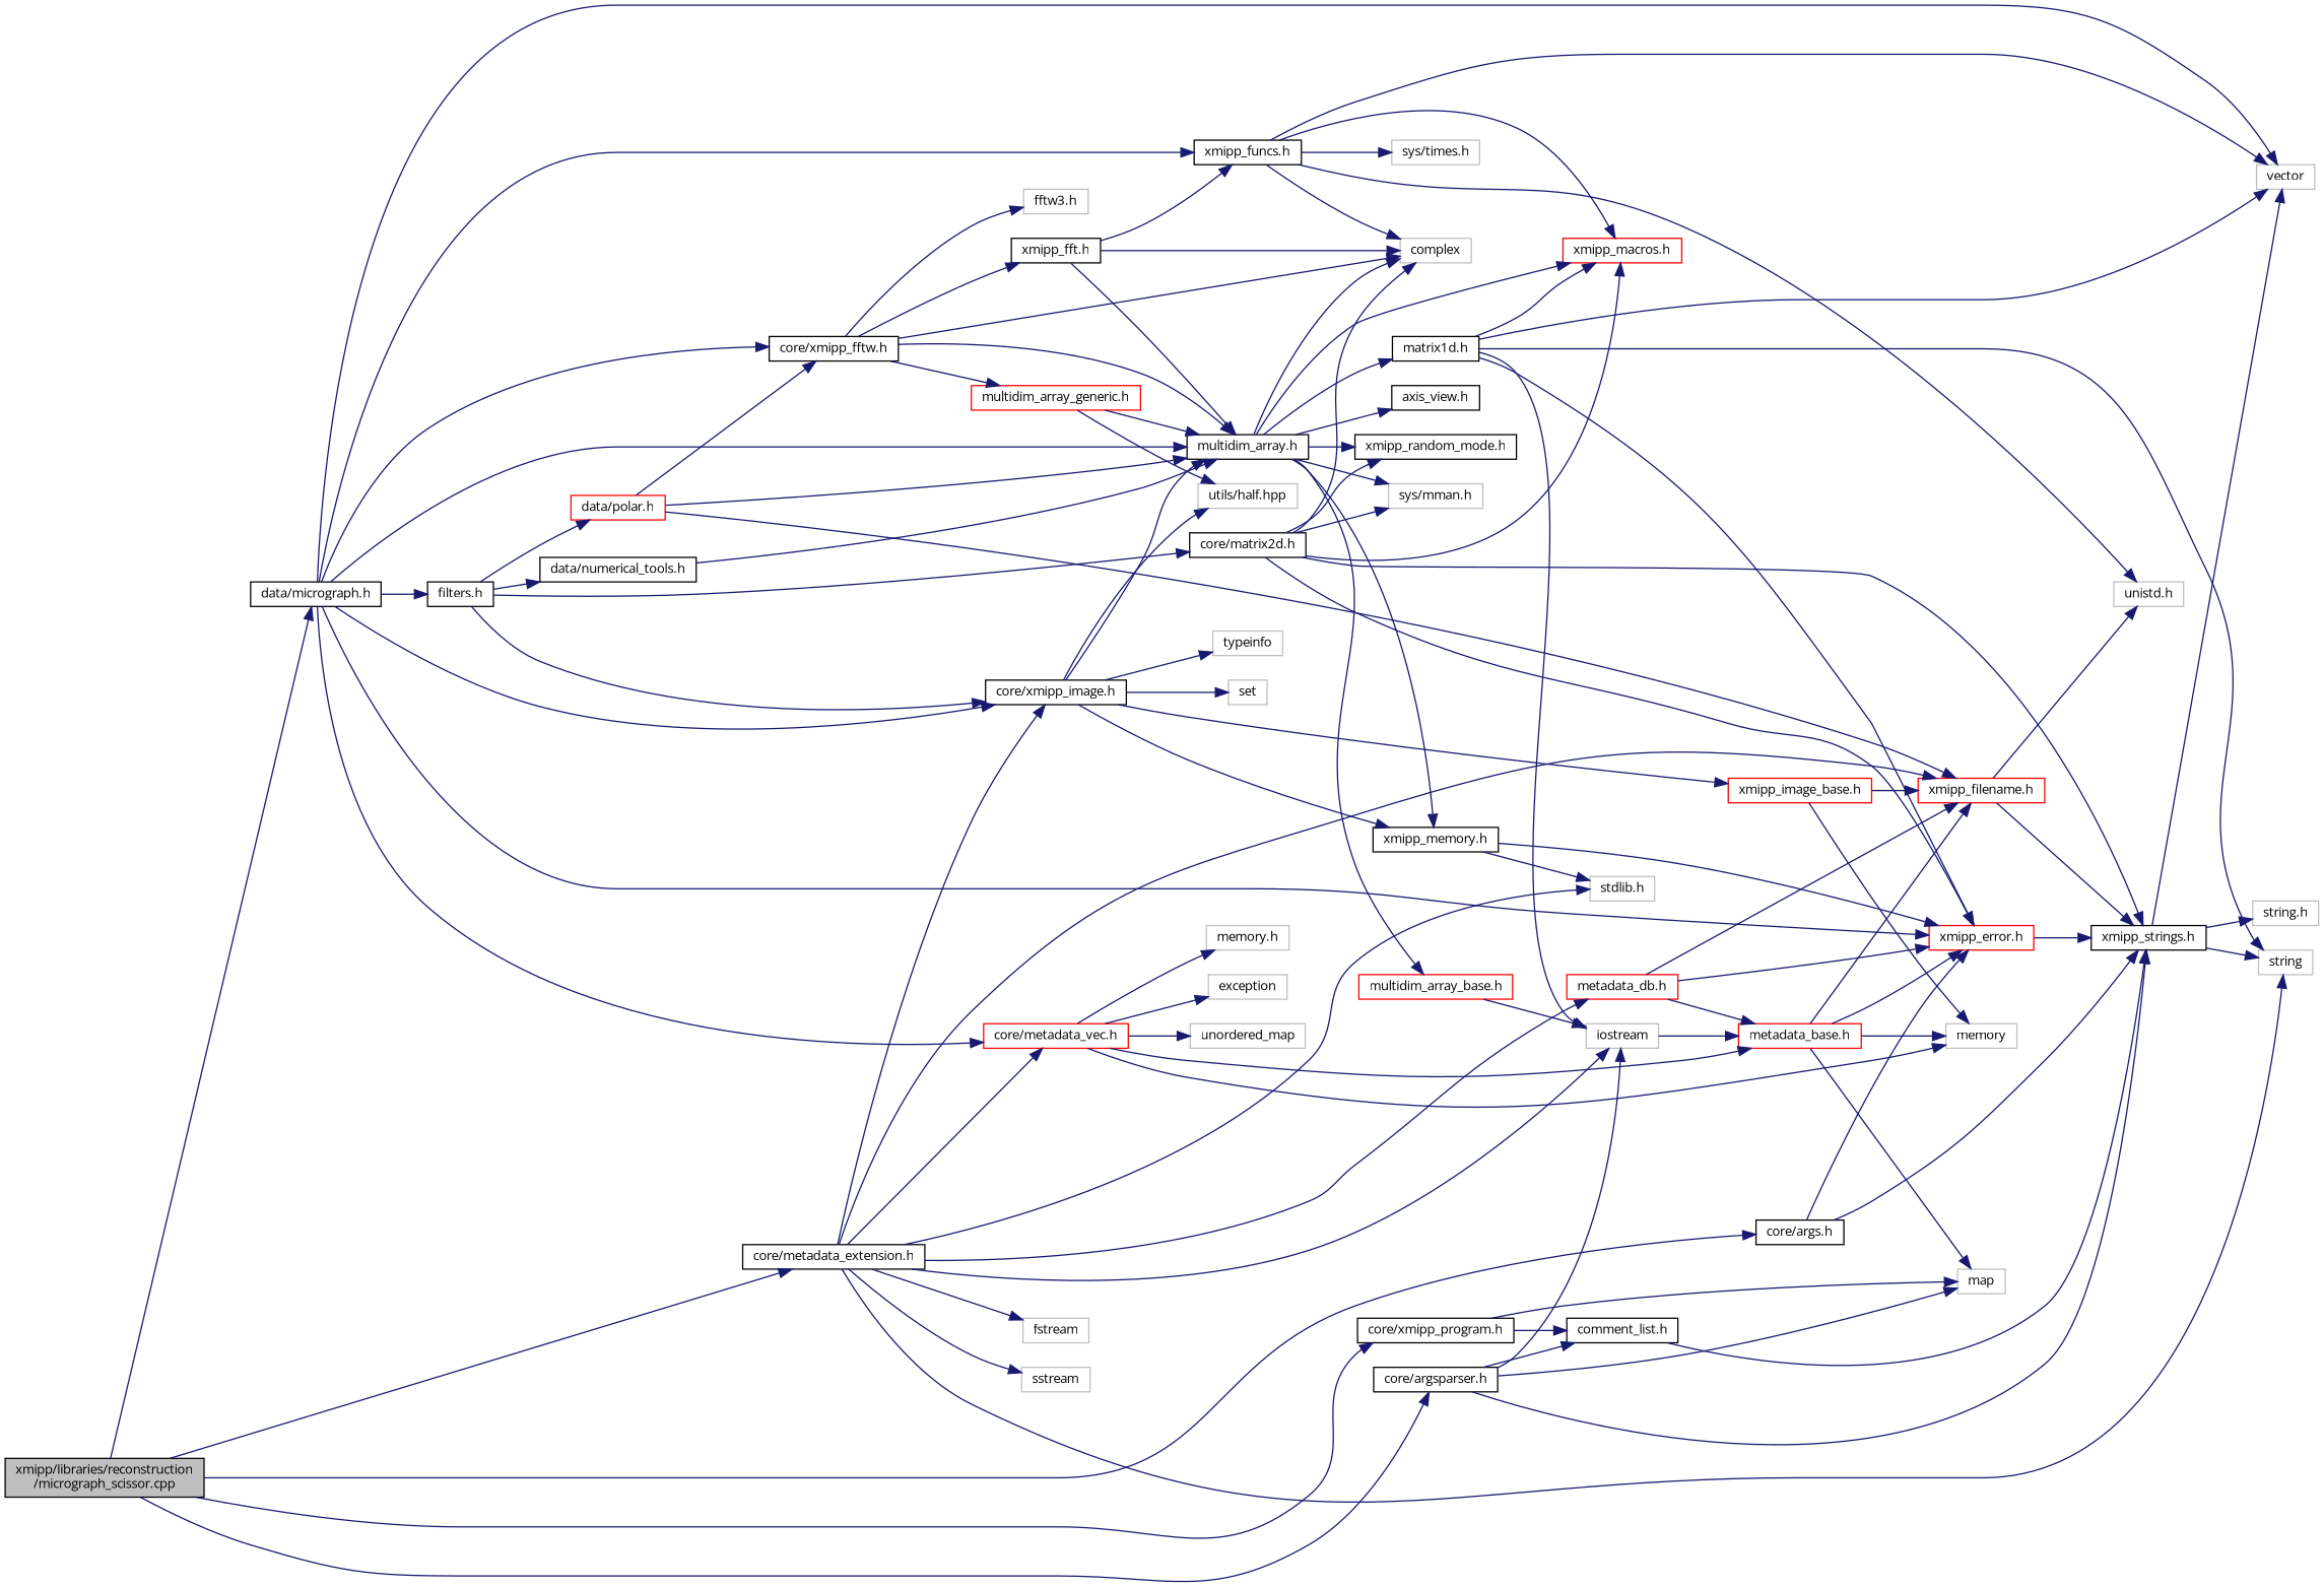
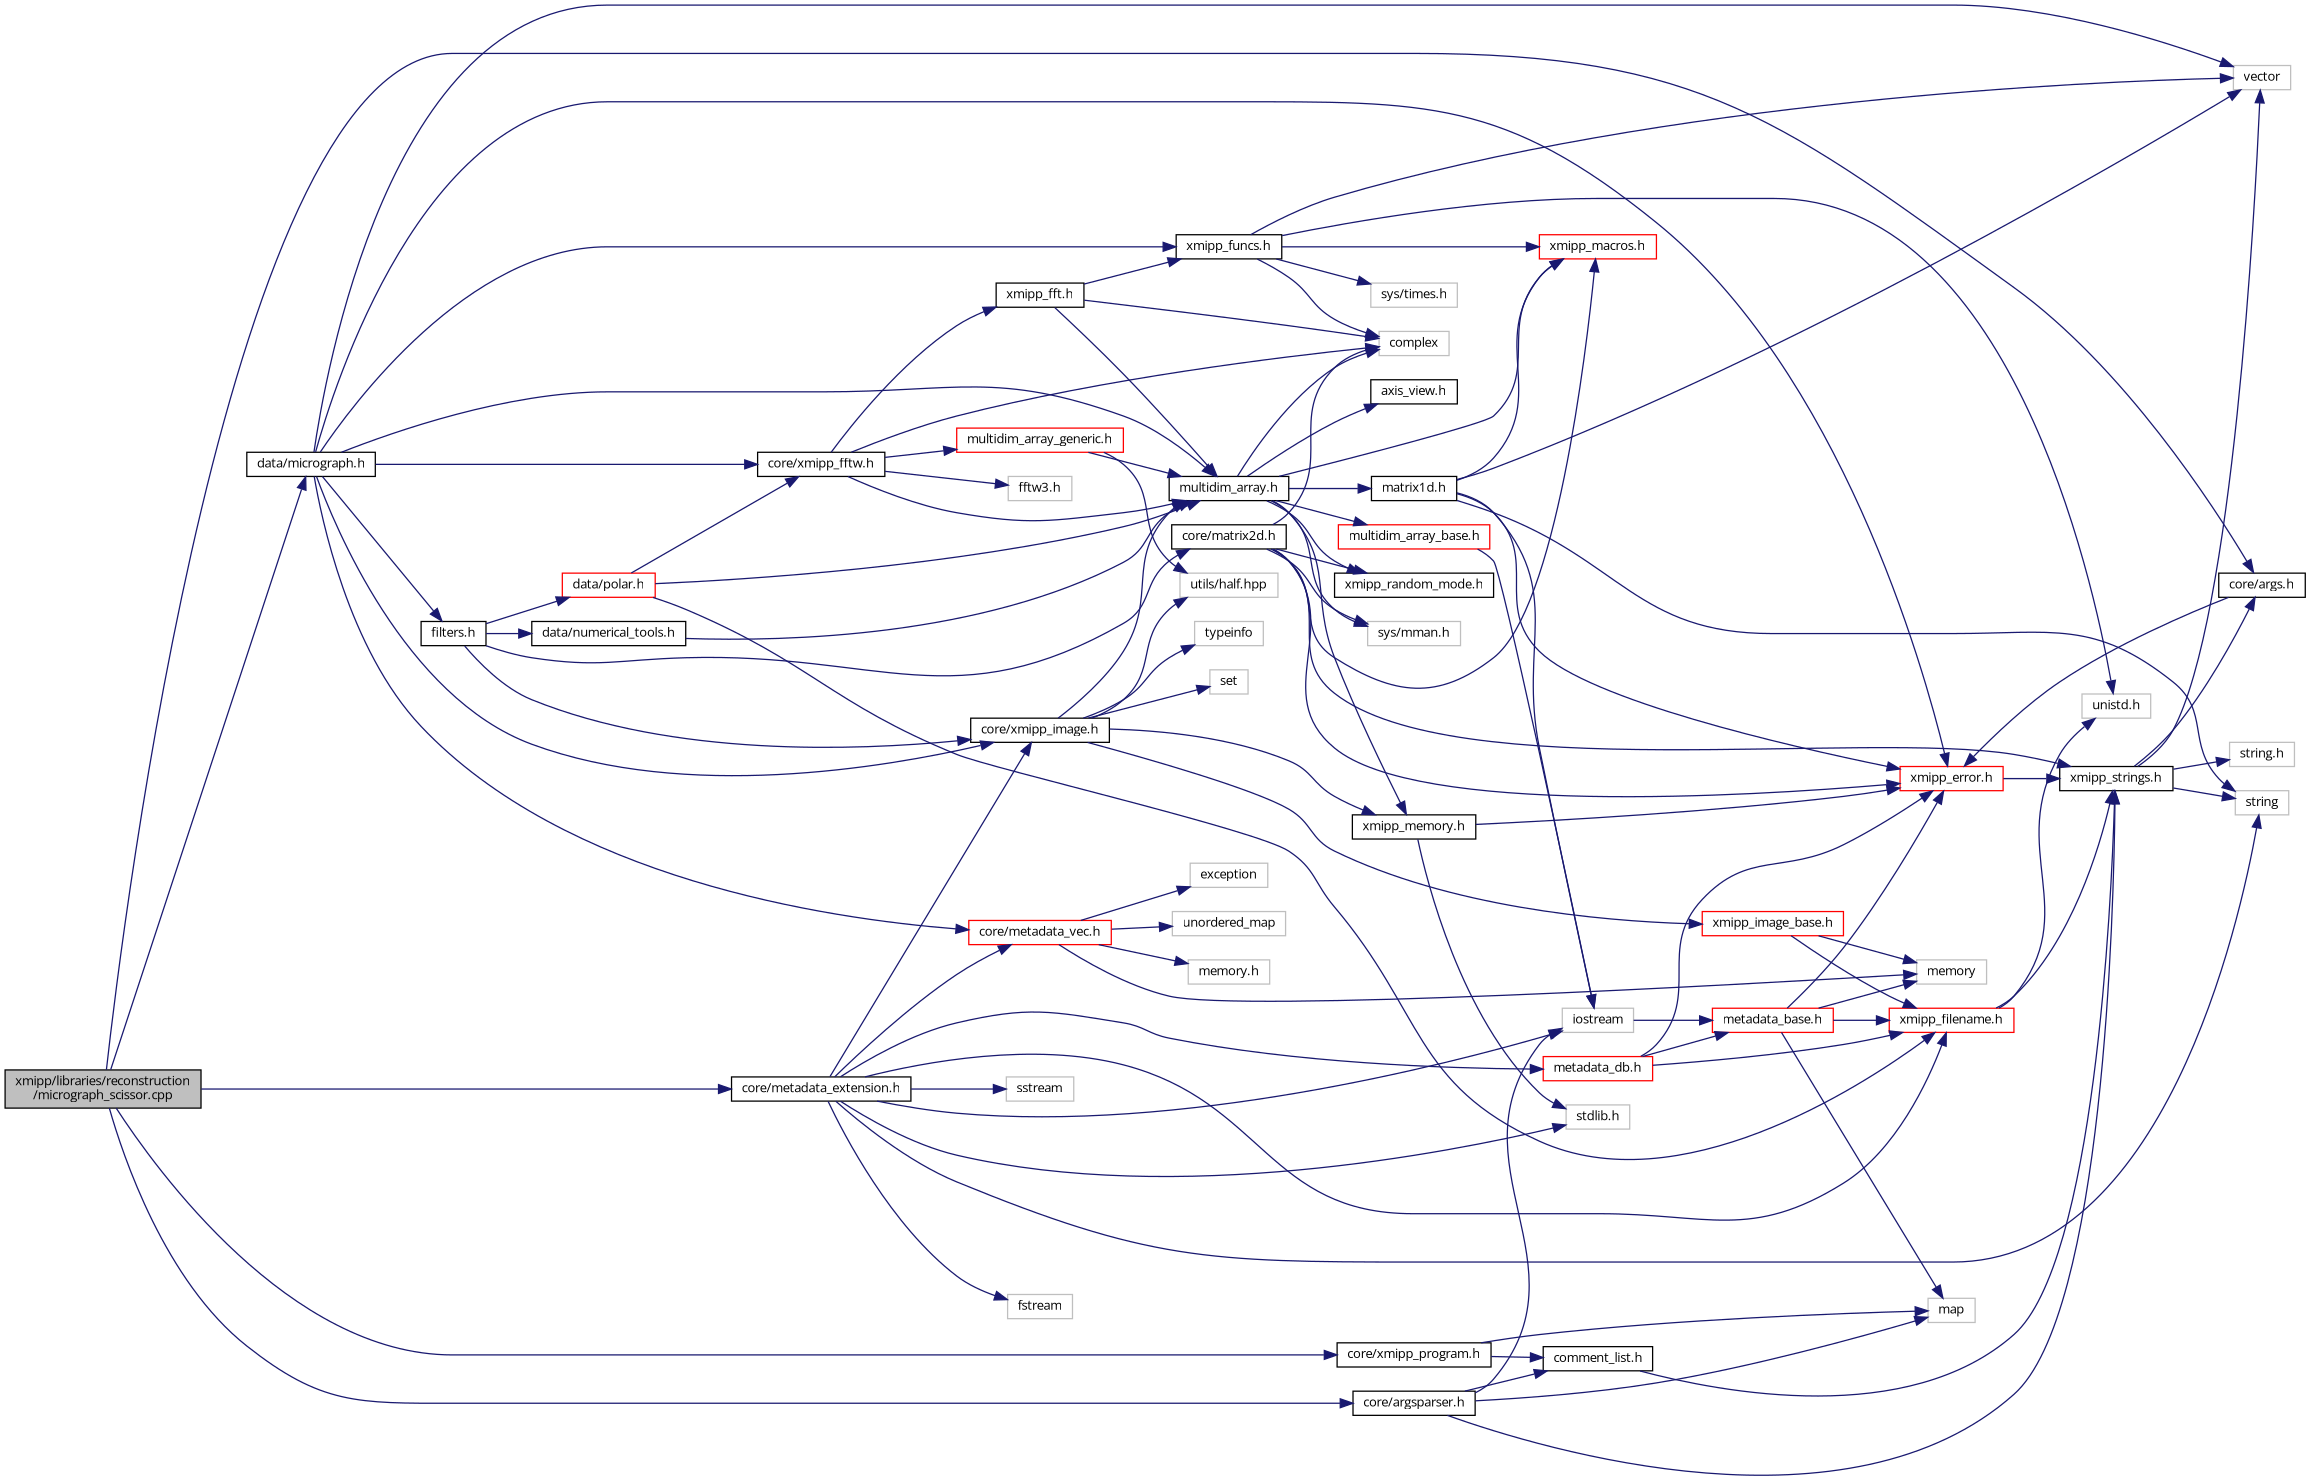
  digraph {
    fontname="Open Sans"
    rankdir=LR
    node [color=black fillcolor=white fontname="Open Sans" fontsize=10 shape=record style=filled]
    edge [color=midnightblue fontname="Open Sans" fontsize=10 labelfontname=Helvetica labelfontsize=10 style=solid]
    n1 [fillcolor=grey75 fontcolor=black height=0.2 label="xmipp/libraries/reconstruction\l/micrograph_scissor.cpp" width=0.4]
    n2 [height=0.2 label="core/argsparser.h" width=0.4]
    n3 [height=0.2 label="core/xmipp_program.h" width=0.4]
    n4 [height=0.2 label="data/micrograph.h" width=0.4]
    n5 [height=0.2 label="core/args.h" width=0.4]
    n6 [height=0.2 label="core/metadata_extension.h" width=0.4]
    n7 [color=grey75 height=0.2 label=map width=0.4]
    n8 [color=grey75 height=0.2 label=iostream width=0.4]
    n9 [height=0.2 label="xmipp_strings.h" width=0.4]
    n10 [height=0.2 label="comment_list.h" width=0.4]
    n11 [color=grey75 height=0.2 label=vector width=0.4]
    n12 [height=0.2 label="filters.h" width=0.4]
    n13 [height=0.2 label="core/xmipp_image.h" width=0.4]
    n14 [height=0.2 label="multidim_array.h" width=0.4]
    n15 [color=red height=0.2 label="xmipp_error.h" width=0.4]
    n16 [height=0.2 label="core/xmipp_fftw.h" width=0.4]
    n17 [height=0.2 label="xmipp_funcs.h" width=0.4]
    n18 [color=red height=0.2 label="core/metadata_vec.h" width=0.4]
    n19 [color=grey75 height=0.2 label=string width=0.4]
    n20 [color=grey75 height=0.2 label="stdlib.h" width=0.4]
    n21 [color=red height=0.2 label="xmipp_filename.h" width=0.4]
    n22 [color=red height=0.2 label="metadata_db.h" width=0.4]
    n23 [color=grey75 height=0.2 label=fstream width=0.4]
    n24 [color=grey75 height=0.2 label=sstream width=0.4]
    n25 [color=red height=0.2 label="metadata_base.h" width=0.4]
    n26 [color=grey75 height=0.2 label="string.h" width=0.4]
    n27 [height=0.2 label="core/matrix2d.h" width=0.4]
    n28 [height=0.2 label="data/numerical_tools.h" width=0.4]
    n29 [color=red height=0.2 label="data/polar.h" width=0.4]
    n30 [color=grey75 height=0.2 label=typeinfo width=0.4]
    n31 [color=grey75 height=0.2 label=set width=0.4]
    n32 [height=0.2 label="xmipp_memory.h" width=0.4]
    n33 [color=red height=0.2 label="xmipp_image_base.h" width=0.4]
    n34 [color=grey75 height=0.2 label="utils/half.hpp" width=0.4]
    n35 [color=red height=0.2 label="xmipp_macros.h" width=0.4]
    n36 [color=grey75 height=0.2 label="sys/mman.h" width=0.4]
    n37 [color=grey75 height=0.2 label=complex width=0.4]
    n38 [height=0.2 label="matrix1d.h" width=0.4]
    n39 [height=0.2 label="xmipp_random_mode.h" width=0.4]
    n40 [color=red height=0.2 label="multidim_array_base.h" width=0.4]
    n41 [height=0.2 label="axis_view.h" width=0.4]
    n42 [color=grey75 height=0.2 label="fftw3.h" width=0.4]
    n43 [color=red height=0.2 label="multidim_array_generic.h" width=0.4]
    n44 [height=0.2 label="xmipp_fft.h" width=0.4]
    n45 [color=grey75 height=0.2 label="unistd.h" width=0.4]
    n46 [color=grey75 height=0.2 label="sys/times.h" width=0.4]
    n47 [color=grey75 height=0.2 label=memory width=0.4]
    n48 [color=grey75 height=0.2 label=exception width=0.4]
    n49 [color=grey75 height=0.2 label=unordered_map width=0.4]
    n50 [color=grey75 height=0.2 label="memory.h" width=0.4]
    n1 -> n2
    n1 -> n3
    n1 -> n4
    n1 -> n5
    n1 -> n6
    n2 -> n7
    n2 -> n8
    n2 -> n9
    n2 -> n10
    n3 -> n7
    n3 -> n10
    n4 -> n11
    n4 -> n12
    n4 -> n13
    n4 -> n14
    n4 -> n15
    n4 -> n16
    n4 -> n17
    n4 -> n18
-   n5 -> n9
+   n9 -> n5
    n5 -> n15
    n6 -> n8
    n6 -> n13
    n6 -> n18
    n6 -> n19
    n6 -> n20
    n6 -> n21
    n6 -> n22
    n6 -> n23
    n6 -> n24
    n8 -> n25
    n9 -> n11
    n9 -> n19
    n9 -> n26
    n10 -> n9
    n12 -> n13
    n12 -> n27
    n12 -> n28
    n12 -> n29
    n13 -> n14
    n13 -> n30
    n13 -> n31
    n13 -> n32
    n13 -> n33
    n13 -> n34
    n14 -> n32
    n14 -> n35
    n14 -> n36
    n14 -> n37
    n14 -> n38
    n14 -> n39
    n14 -> n40
    n14 -> n41
    n15 -> n9
    n16 -> n14
    n16 -> n37
    n16 -> n42
    n16 -> n43
    n16 -> n44
    n17 -> n11
    n17 -> n35
    n17 -> n37
    n17 -> n45
    n17 -> n46
-   n18 -> n25
    n18 -> n47
    n18 -> n48
    n18 -> n49
    n18 -> n50
    n21 -> n9
    n21 -> n45
    n22 -> n15
    n22 -> n21
    n22 -> n25
    n25 -> n7
    n25 -> n15
    n25 -> n21
    n25 -> n47
    n27 -> n9
    n27 -> n15
    n27 -> n35
    n27 -> n36
    n27 -> n37
    n27 -> n39
    n28 -> n14
    n29 -> n14
    n29 -> n16
    n29 -> n21
    n32 -> n15
    n32 -> n20
    n33 -> n21
    n33 -> n47
    n38 -> n8
    n38 -> n11
    n38 -> n15
    n38 -> n19
    n38 -> n35
    n40 -> n8
    n43 -> n14
    n43 -> n34
    n44 -> n14
    n44 -> n17
    n44 -> n37
  }
